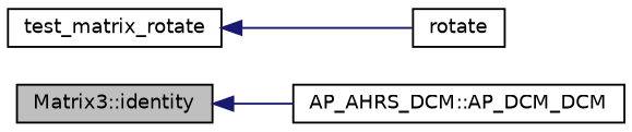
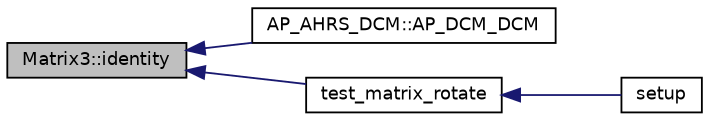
  digraph {
    rankdir=LR
    node [color=black fillcolor=white fontname=Helvetica fontsize=10 shape=record style=filled]
    edge [color=midnightblue dir=back fontname=Helvetica fontsize=10 labelfontname=Helvetica labelfontsize=10 style=solid]
    n1 [fillcolor=grey75 fontcolor=black height=0.2 label="Matrix3::identity" width=0.4]
    n2 [height=0.2 label="AP_AHRS_DCM::AP_DCM_DCM" width=0.4]
    n3 [height=0.2 label=test_matrix_rotate width=0.4]
-   n4 [height=0.2 label=rotate width=0.4]
+   n4 [height=0.2 label=setup width=0.4]
    n1 -> n2
+   n1 -> n3
    n3 -> n4
  }
